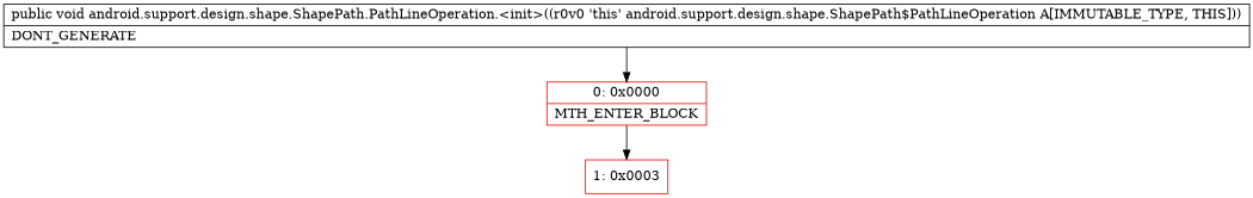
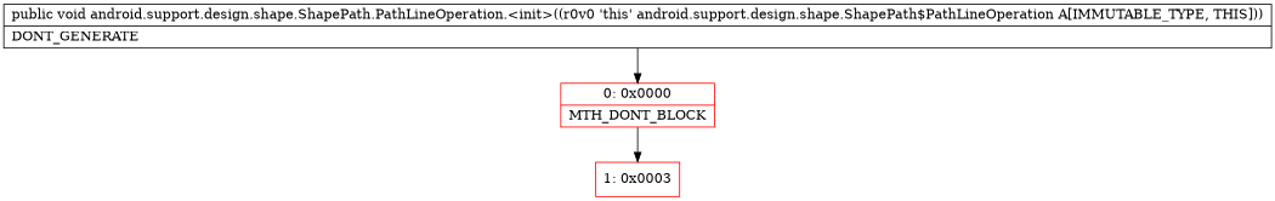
  digraph {
    node [color=red shape=record]
-   n1 [label="{0\:\ 0x0000|MTH_ENTER_BLOCK\l}"]
+   n1 [label="{0\:\ 0x0000|MTH_DONT_BLOCK\l}"]
    n2 [label="{1\:\ 0x0003}"]
    n3 [label="{public void android.support.design.shape.ShapePath.PathLineOperation.\<init\>((r0v0 'this' android.support.design.shape.ShapePath$PathLineOperation A[IMMUTABLE_TYPE, THIS]))  | DONT_GENERATE\l}" color=""]
    subgraph cluster_1 {
      label="R(0)"
    }
    n1 -> n2
    n3 -> n1
  }
